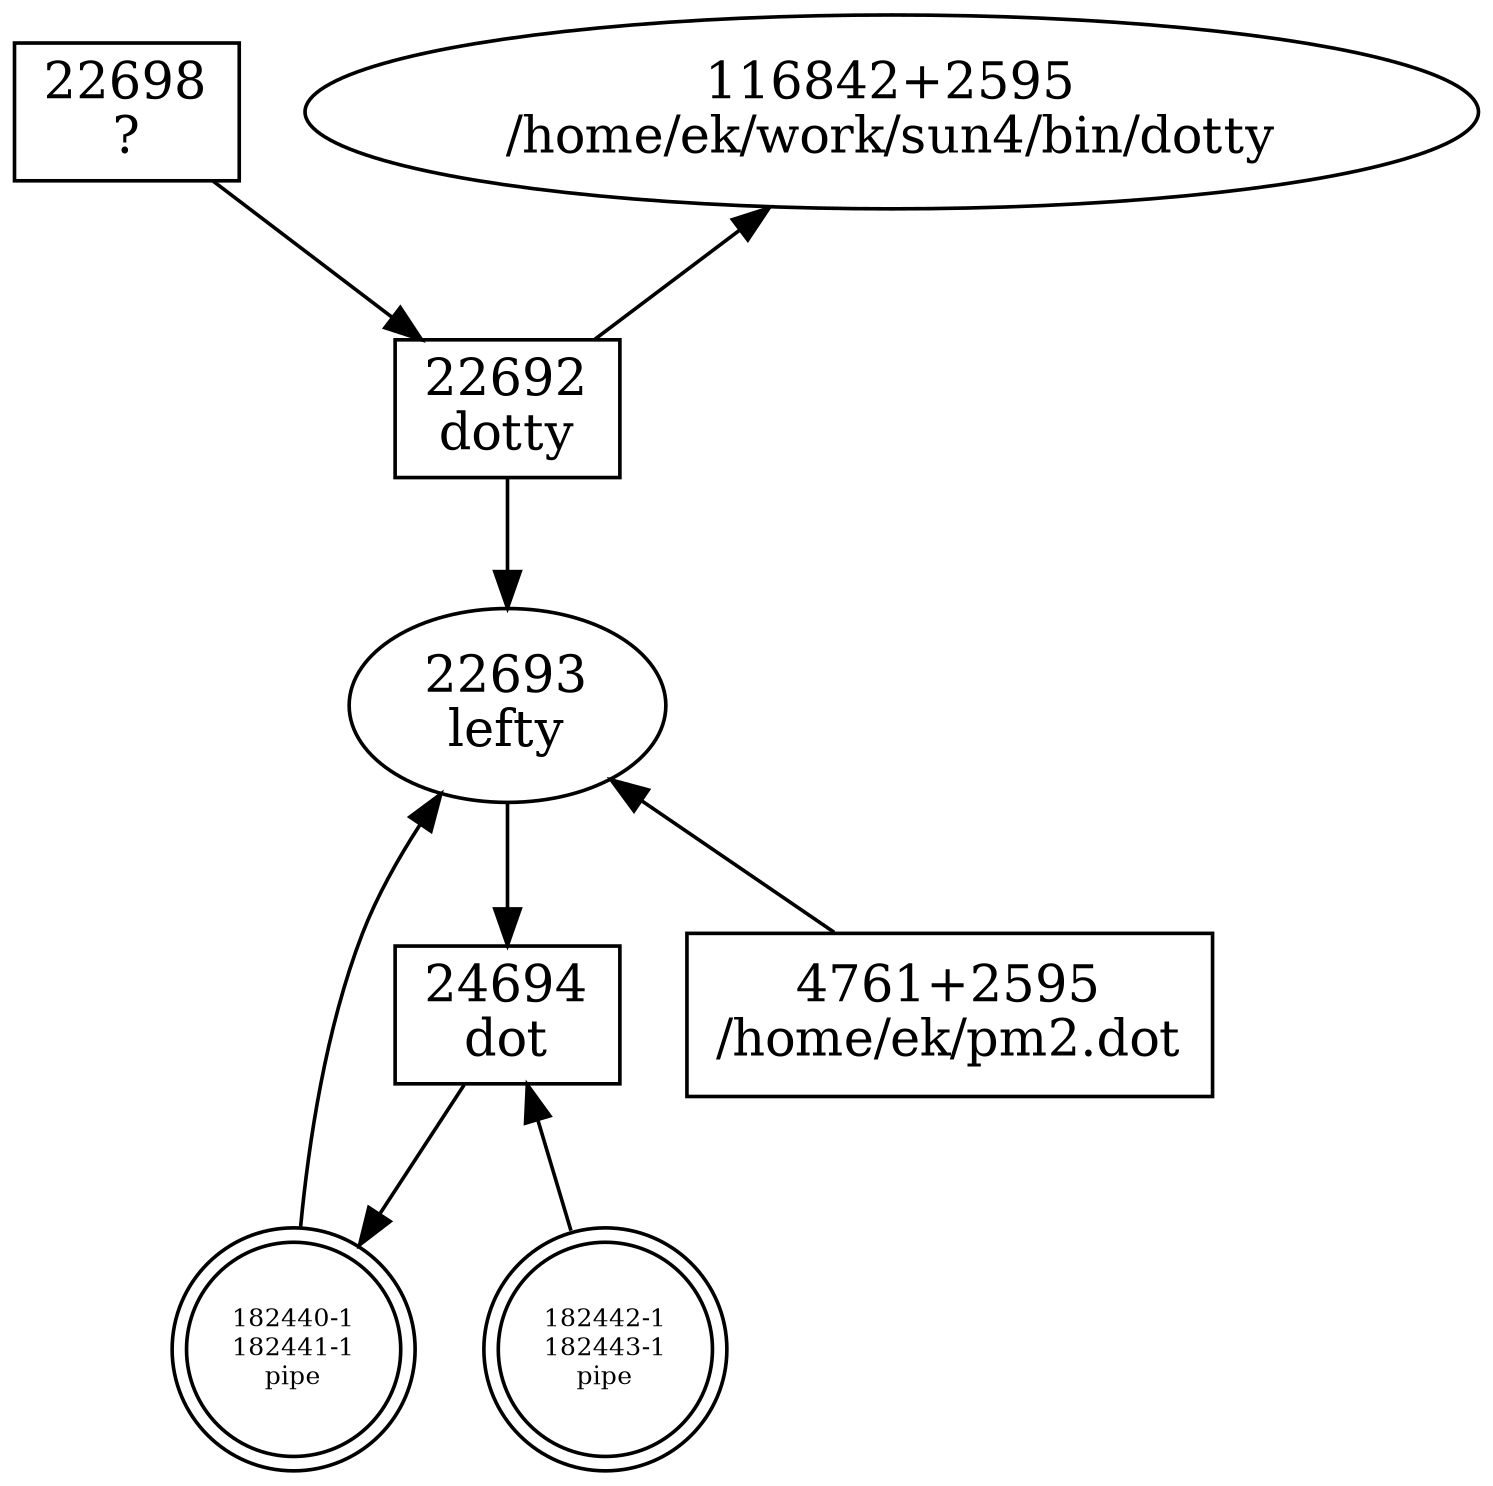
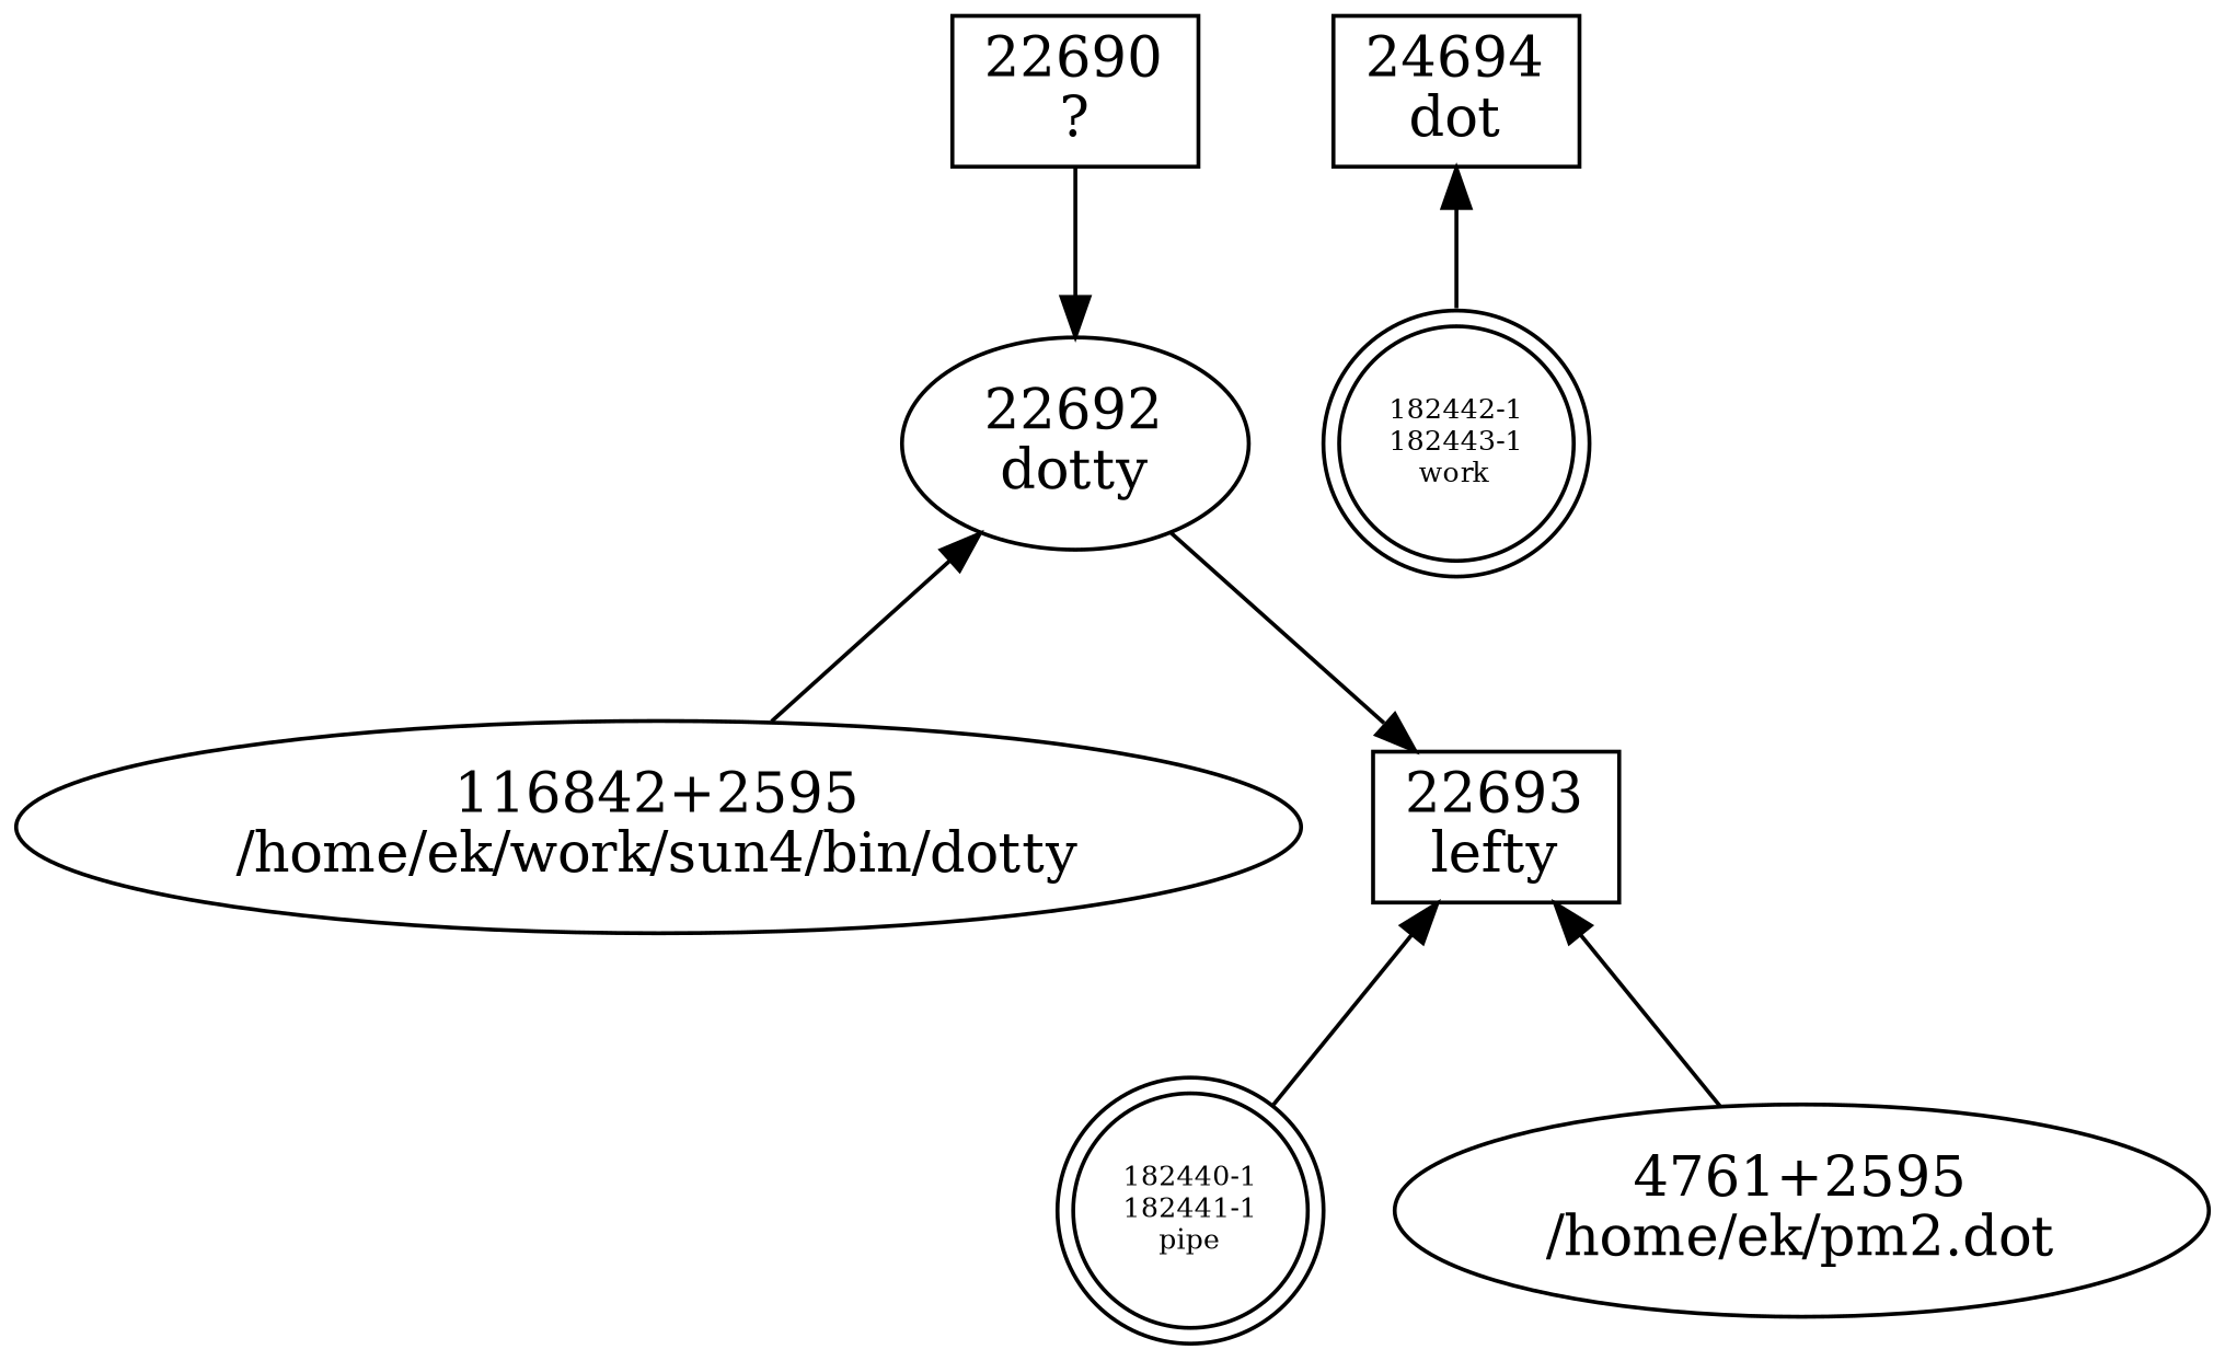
  digraph {
    node [color=black fontcolor=black fontname="Times-Roman" fontsize=14 kind=proc shape=box]
    edge [color=black fontcolor=black fontname="Times-Roman" fontsize=14 dir=back]
-   n1 [height=0.50 label="22698\n?" pname="?" width=0.58]
-   n2 [height=0.50 label="22692\ndotty" pname=dotty width=0.58]
+   n1 [height=0.50 label="22690\n?" pname="?" width=0.58]
+   n2 [height=0.50 label="22692\ndotty" pname=dotty shape=ellipse width=0.58]
    n3 [fname="/home/ek/work/sun4/bin/dotty" height=0.62 kind=file label="116842+2595\n/home/ek/work/sun4/bin/dotty" shape=ellipse width=2.81]
-   n4 [height=0.50 label="22693\nlefty" pname=lefty shape=ellipse width=0.58]
+   n4 [height=0.50 label="22693\nlefty" pname=lefty width=0.58]
    n5 [fname=pipe fontsize=7 height=0.82 kind=file label="182440-1\n182441-1\npipe" shape=doublecircle subkind=pipe width=0.81]
    n6 [height=0.50 label="24694\ndot" pname=dot width=0.58]
-   n7 [fname="/home/ek/pm2.dot" height=0.62 kind=file label="4761+2595\n/home/ek/pm2.dot" width=1.83]
-   n8 [fname=pipe fontsize=7 height=0.82 kind=file label="182442-1\n182443-1\npipe" shape=doublecircle subkind=pipe width=0.81]
+   n7 [fname="/home/ek/pm2.dot" height=0.62 kind=file label="4761+2595\n/home/ek/pm2.dot" shape=ellipse width=1.83]
+   n8 [fname=pipe fontsize=7 height=0.82 kind=file label="182442-1\n182443-1\nwork" shape=doublecircle subkind=pipe width=0.81]
    n1 -> n2 [dir=""]
-   n3 -> n2
+   n2 -> n3
    n2 -> n4 [dir=""]
    n4 -> n5
-   n4 -> n6 [dir=""]
    n4 -> n7
-   n6 -> n5 [dir=forward]
    n6 -> n8
  }
